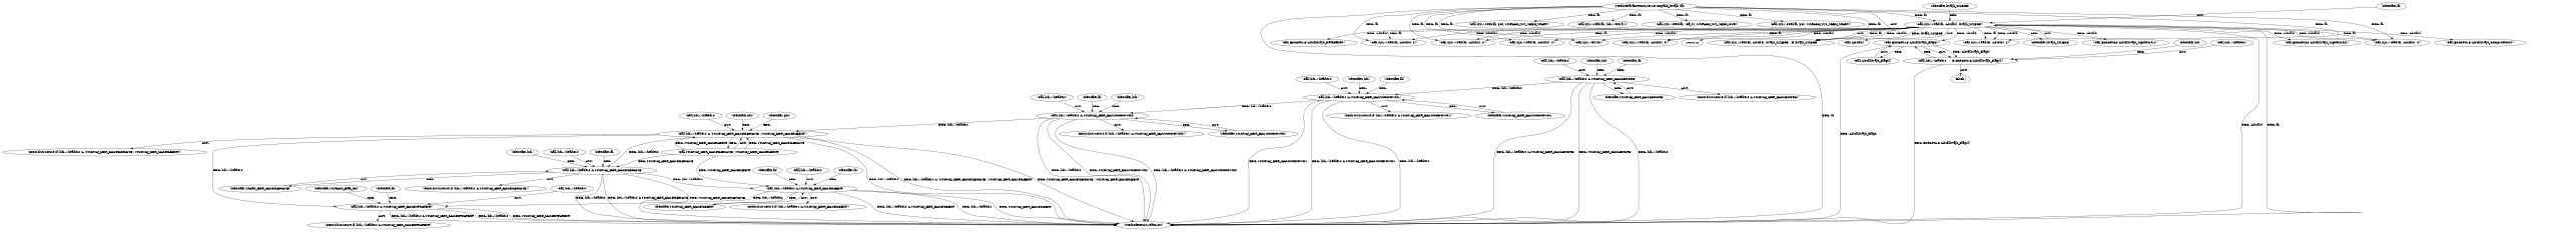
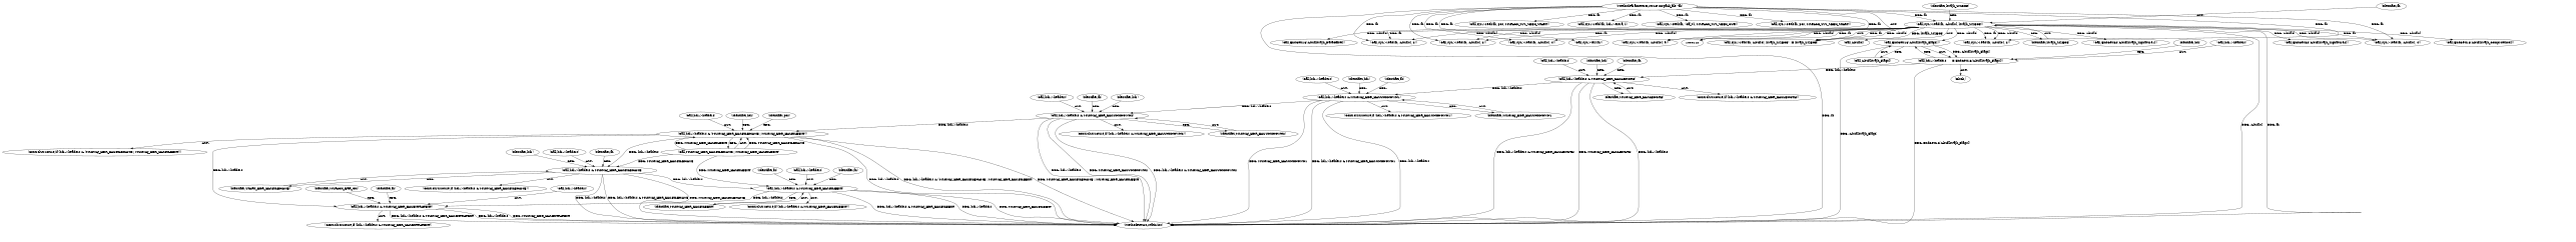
  digraph {
    n1 [label="(Call,EndGetI16(&buf[kwajh_Flags]))"]
    n2 [label="(Call,hdr->headers      = EndGetI16(&buf[kwajh_Flags]))"]
    n3 [label="(MethodReturn,static int)"]
    n4 [label="(Call,&buf[kwajh_Flags])"]
    n5 [label="(Call,hdr->headers & MSKWAJ_HDR_HASLENGTH)"]
    n6 [label="(Block,)"]
    n7 [label="(Call,sys->read(fh, &buf[0], kwajh_SIZEOF))"]
    n8 [label="(Call,sys->read(fh, &buf[0], 9))"]
    n9 [label="(Call,sys->read(fh, &buf[0], 2))"]
    n10 [label="(Call,EndGetI32(&buf[kwajh_Signature1]))"]
    n11 [label="(Call,sys->read(fh, &buf[0], kwajh_SIZEOF) != kwajh_SIZEOF)"]
    n12 [label="(Call,EndGetI32(&buf[kwajh_Signature2]))"]
    n13 [label="(Call,sys->read(fh, &buf[0], 4))"]
    n14 [label="(Call,EndGetI16(&buf[kwajh_CompMethod]))"]
    n15 [label="(Identifier,kwajh_SIZEOF)"]
    n16 [label="(Call,EndGetI16(&buf[kwajh_DataOffset]))"]
    n17 [label="(Call,sys->read(fh, &buf[0], 2))"]
    n18 [label="(Call,sys->read(fh, &buf[0], 4))"]
    n19 [label="(Call,sys->read(fh, &buf[0], 2))"]
    n20 [label="(Call,sys->tell(fh))"]
    n21 [label="(Call,&buf[0])"]
-   n22 [label="(MethodParameterIn,struct mspack_kwajh *fh)"]
+   n22 [label="(MethodParameterIn,struct mspack_file *fh)"]
    n23 [label="(Call,sys->seek(fh, pos, MSPACK_SYS_SEEK_START))"]
    n24 [label="(Call,sys->read(fh, hdr->extra, i))"]
    n25 [label="(Call,sys->seek(fh, (off_t)i, MSPACK_SYS_SEEK_CUR))"]
    n26 [label="(Call,sys->seek(fh, pos, MSPACK_SYS_SEEK_START))"]
    1000112
    n28 [label="(Call,hdr->headers & MSKWAJ_HDR_HASUNKNOWN1)"]
    n29 [label="(Identifier,MSKWAJ_HDR_HASLENGTH)"]
    n30 [label="(ControlStructure,if (hdr->headers & MSKWAJ_HDR_HASLENGTH))"]
    n31 [label="(Call,hdr->headers & MSKWAJ_HDR_HASUNKNOWN2)"]
    n32 [label="(ControlStructure,if (hdr->headers & MSKWAJ_HDR_HASUNKNOWN1))"]
    n33 [label="(Identifier,MSKWAJ_HDR_HASUNKNOWN1)"]
    n34 [label="(Call,hdr->headers & (MSKWAJ_HDR_HASFILENAME | MSKWAJ_HDR_HASFILEEXT))"]
    n35 [label="(ControlStructure,if (hdr->headers & MSKWAJ_HDR_HASUNKNOWN2))"]
    n36 [label="(Identifier,MSKWAJ_HDR_HASUNKNOWN2)"]
    n37 [label="(Call,hdr->headers & MSKWAJ_HDR_HASFILENAME)"]
    n38 [label="(Call,hdr->headers & MSKWAJ_HDR_HASEXTRATEXT)"]
    n39 [label="(ControlStructure,if (hdr->headers & (MSKWAJ_HDR_HASFILENAME | MSKWAJ_HDR_HASFILEEXT)))"]
    n40 [label="(Call,MSKWAJ_HDR_HASFILENAME | MSKWAJ_HDR_HASFILEEXT)"]
    n41 [label="(Call,hdr->headers & MSKWAJ_HDR_HASFILEEXT)"]
    n42 [label="(Identifier,START_HDR_HASFILENAME)"]
    n43 [label="(ControlStructure,if (hdr->headers & MSKWAJ_HDR_HASFILENAME))"]
    n44 [label="(ControlStructure,if (hdr->headers & MSKWAJ_HDR_HASEXTRATEXT))"]
    n45 [label="(Identifier,MSKWAJ_HDR_HASFILEEXT)"]
    n46 [label="(ControlStructure,if (hdr->headers & MSKWAJ_HDR_HASFILEEXT))"]
    n47 [label="(Identifier,hdr)"]
    n48 [label="(Identifier,fn)"]
    n49 [label="(Identifier,fn)"]
    n50 [label="(Identifier,hdr)"]
    n51 [label="(Identifier,kwajh_SIZEOF)"]
    n52 [label="(Identifier,fh)"]
    n53 [label="(Call,hdr->headers)"]
    n54 [label="(Identifier,fh)"]
    n55 [label="(Identifier,hdr)"]
    n56 [label="(Call,hdr->headers)"]
    n57 [label="(Identifier,pos)"]
    n58 [label="(Call,hdr->headers)"]
    n59 [label="(Call,hdr->headers)"]
    n60 [label="(Call,hdr->headers)"]
    n61 [label="(Identifier,hdr)"]
    n62 [label="(Call,hdr->headers)"]
    n63 [label="(Identifier,fh)"]
    n64 [label="(Call,hdr->headers)"]
    n65 [label="(Identifier,MSPACK_ERR_OK)"]
    n66 [label="(Identifier,fh)"]
    n67 [label="(Identifier,hdr)"]
    n68 [label="(Call,hdr->headers)"]
    n69 [label="(Identifier,fh)"]
    n70 [label="(Identifier,fh)"]
    n71 [label="(Identifier,hdr)"]
    n1 -> n2 [label="AST: "]
    n1 -> n2 [label="DDG: &buf[kwajh_Flags]"]
    n1 -> n3 [label="DDG: &buf[kwajh_Flags]"]
    n1 -> n4 [label="CFG: "]
    n2 -> n1 [label="CFG: "]
    n2 -> n3 [label="DDG: EndGetI16(&buf[kwajh_Flags])"]
+   n2 -> n5 [label="DDG: hdr->headers"]
    n2 -> n6 [label="AST: "]
    n4 -> n1 [label="AST: "]
    n5 -> n3 [label="DDG: hdr->headers & MSKWAJ_HDR_HASLENGTH"]
    n5 -> n3 [label="DDG: MSKWAJ_HDR_HASLENGTH"]
    n5 -> n3 [label="DDG: hdr->headers"]
    n5 -> n28 [label="DDG: hdr->headers"]
    n5 -> n29 [label="CFG: "]
    n5 -> n30 [label="AST: "]
    n7 -> n1 [label="DDG: &buf[0]"]
    n7 -> n3 [label="DDG: &buf[0]"]
    n7 -> n3 [label="DDG: fh"]
    n7 -> n8 [label="DDG: &buf[0]"]
    n7 -> n9 [label="DDG: fh"]
    n7 -> n9 [label="DDG: &buf[0]"]
    n7 -> n10 [label="DDG: &buf[0]"]
    n7 -> n11 [label="AST: "]
    n7 -> n11 [label="DDG: fh"]
    n7 -> n11 [label="DDG: &buf[0]"]
    n7 -> n11 [label="DDG: kwajh_SIZEOF"]
    n7 -> n12 [label="DDG: &buf[0]"]
    n7 -> n13 [label="DDG: fh"]
    n7 -> n13 [label="DDG: &buf[0]"]
    n7 -> n14 [label="DDG: &buf[0]"]
    n7 -> n15 [label="CFG: "]
    n7 -> n16 [label="DDG: &buf[0]"]
    n7 -> n17 [label="DDG: fh"]
    n7 -> n17 [label="DDG: &buf[0]"]
    n7 -> n18 [label="DDG: &buf[0]"]
    n7 -> n19 [label="DDG: fh"]
    n7 -> n19 [label="DDG: &buf[0]"]
-   n7 -> n20 [label="DDG: fh"]
+   n7 -> 1000112 [label="DDG: fh"]
    n7 -> n21 [label="AST: "]
    n15 -> n7 [label="AST: "]
    n22 -> n3 [label="DDG: fh"]
    n22 -> n7 [label="DDG: fh"]
    n22 -> n8 [label="DDG: fh"]
    n22 -> n9 [label="DDG: fh"]
    n22 -> n13 [label="DDG: fh"]
    n22 -> n17 [label="DDG: fh"]
    n22 -> n18 [label="DDG: fh"]
    n22 -> n19 [label="DDG: fh"]
    n22 -> n20 [label="DDG: fh"]
    n22 -> n23 [label="DDG: fh"]
    n22 -> n24 [label="DDG: fh"]
    n22 -> n25 [label="DDG: fh"]
    n22 -> n26 [label="DDG: fh"]
    n22 -> 1000112 [label="AST: "]
    n28 -> n3 [label="DDG: MSKWAJ_HDR_HASUNKNOWN1"]
    n28 -> n3 [label="DDG: hdr->headers & MSKWAJ_HDR_HASUNKNOWN1"]
    n28 -> n3 [label="DDG: hdr->headers"]
    n28 -> n31 [label="DDG: hdr->headers"]
    n28 -> n32 [label="AST: "]
    n28 -> n33 [label="CFG: "]
    n29 -> n5 [label="AST: "]
    n31 -> n3 [label="DDG: hdr->headers"]
    n31 -> n3 [label="DDG: MSKWAJ_HDR_HASUNKNOWN2"]
    n31 -> n3 [label="DDG: hdr->headers & MSKWAJ_HDR_HASUNKNOWN2"]
    n31 -> n34 [label="DDG: hdr->headers"]
    n31 -> n35 [label="AST: "]
    n31 -> n36 [label="CFG: "]
    n33 -> n28 [label="AST: "]
    n34 -> n3 [label="DDG: hdr->headers"]
    n34 -> n3 [label="DDG: hdr->headers & (MSKWAJ_HDR_HASFILENAME | MSKWAJ_HDR_HASFILEEXT)"]
    n34 -> n3 [label="DDG: MSKWAJ_HDR_HASFILENAME | MSKWAJ_HDR_HASFILEEXT"]
    n34 -> n37 [label="DDG: hdr->headers"]
    n34 -> n38 [label="DDG: hdr->headers"]
    n34 -> n39 [label="AST: "]
    n34 -> n40 [label="CFG: "]
    n36 -> n31 [label="AST: "]
    n37 -> n3 [label="DDG: hdr->headers & MSKWAJ_HDR_HASFILENAME"]
    n37 -> n3 [label="DDG: MSKWAJ_HDR_HASFILENAME"]
    n37 -> n3 [label="DDG: hdr->headers"]
    n37 -> n41 [label="DDG: hdr->headers"]
    n37 -> n42 [label="CFG: "]
    n37 -> n43 [label="AST: "]
    n38 -> n3 [label="DDG: hdr->headers & MSKWAJ_HDR_HASEXTRATEXT"]
    n38 -> n3 [label="DDG: hdr->headers"]
    n38 -> n3 [label="DDG: MSKWAJ_HDR_HASEXTRATEXT"]
    n38 -> n44 [label="AST: "]
    n40 -> n34 [label="AST: "]
    n40 -> n34 [label="DDG: MSKWAJ_HDR_HASFILENAME"]
    n40 -> n34 [label="DDG: MSKWAJ_HDR_HASFILEEXT"]
    n40 -> n37 [label="DDG: MSKWAJ_HDR_HASFILENAME"]
    n40 -> n41 [label="DDG: MSKWAJ_HDR_HASFILEEXT"]
    n41 -> n3 [label="DDG: hdr->headers & MSKWAJ_HDR_HASFILEEXT"]
    n41 -> n3 [label="DDG: hdr->headers"]
    n41 -> n3 [label="DDG: MSKWAJ_HDR_HASFILEEXT"]
    n41 -> n38 [label="DDG: hdr->headers"]
    n41 -> n45 [label="CFG: "]
    n41 -> n46 [label="AST: "]
    n42 -> n37 [label="AST: "]
    n45 -> n41 [label="AST: "]
    n47 -> n34 [label="CFG: "]
    n48 -> n41 [label="CFG: "]
    n49 -> n41 [label="CFG: "]
    n50 -> n31 [label="CFG: "]
    n51 -> n7 [label="CFG: "]
    n52 -> n7 [label="AST: "]
    n53 -> n28 [label="AST: "]
    n54 -> n5 [label="CFG: "]
    n55 -> n28 [label="CFG: "]
    n56 -> n5 [label="AST: "]
    n57 -> n34 [label="CFG: "]
    n58 -> n38 [label="AST: "]
    n59 -> n34 [label="AST: "]
    n60 -> n31 [label="AST: "]
    n61 -> n2 [label="CFG: "]
    n62 -> n37 [label="AST: "]
    n63 -> n28 [label="CFG: "]
    n64 -> n41 [label="AST: "]
    n65 -> n38 [label="CFG: "]
    n66 -> n38 [label="CFG: "]
    n67 -> n5 [label="CFG: "]
    n68 -> n2 [label="AST: "]
    n69 -> n31 [label="CFG: "]
    n70 -> n37 [label="CFG: "]
    n71 -> n37 [label="CFG: "]
  }
